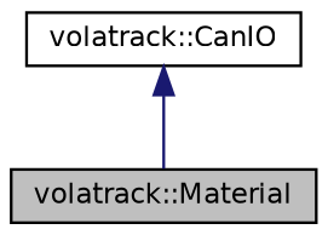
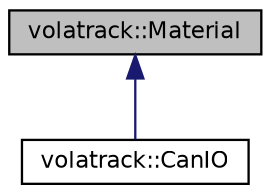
  digraph {
    node [color=black fontname=Helvetica fontsize=10 shape=record style=filled]
    n1 [fillcolor=grey75 fontcolor=black height=0.2 label="volatrack::Material" width=0.4]
    n2 [fillcolor=white height=0.2 label="volatrack::CanIO" width=0.4]
-   n2 -> n1 [color=midnightblue dir=back fontname=Helvetica fontsize=10 labelfontname=Helvetica labelfontsize=10 style=solid]
+   n1 -> n2 [color=midnightblue dir=back fontname=Helvetica fontsize=10 labelfontname=Helvetica labelfontsize=10 style=solid]
  }
